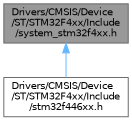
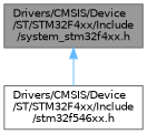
  digraph {
    node [fontname=Helvetica fontsize=10 shape=box style=filled]
    n1 [color=gray40 fillcolor=grey60 fontcolor=black height=0.2 label="Drivers/CMSIS/Device\l/ST/STM32F4xx/Include\l/system_stm32f4xx.h" width=0.4]
-   n2 [color=grey40 fillcolor=white height=0.2 label="Drivers/CMSIS/Device\l/ST/STM32F4xx/Include\l/stm32f446xx.h" width=0.4]
+   n2 [color=grey40 fillcolor=white height=0.2 label="Drivers/CMSIS/Device\l/ST/STM32F4xx/Include\l/stm32f546xx.h" width=0.4]
    n1 -> n2 [color=steelblue1 dir=back fontname=Helvetica fontsize=10 labelfontname=Helvetica labelfontsize=10 style=solid]
  }
